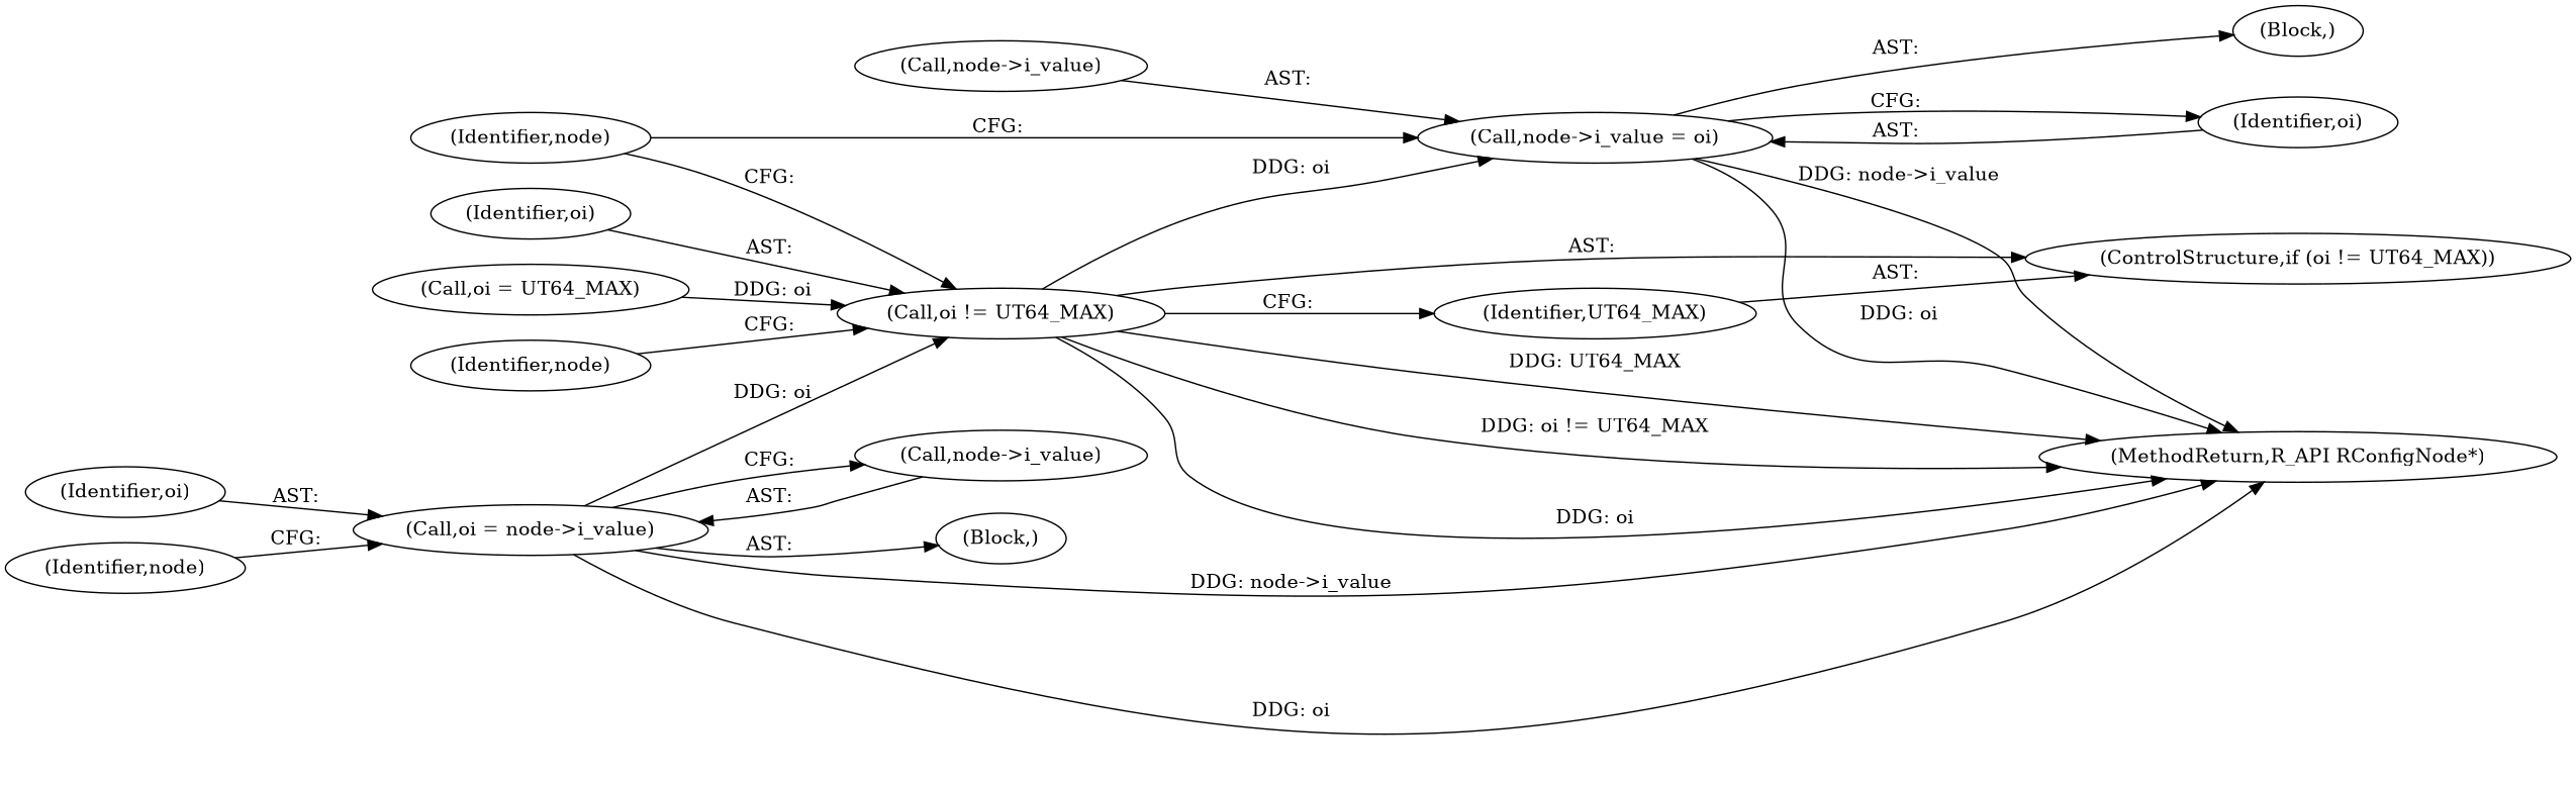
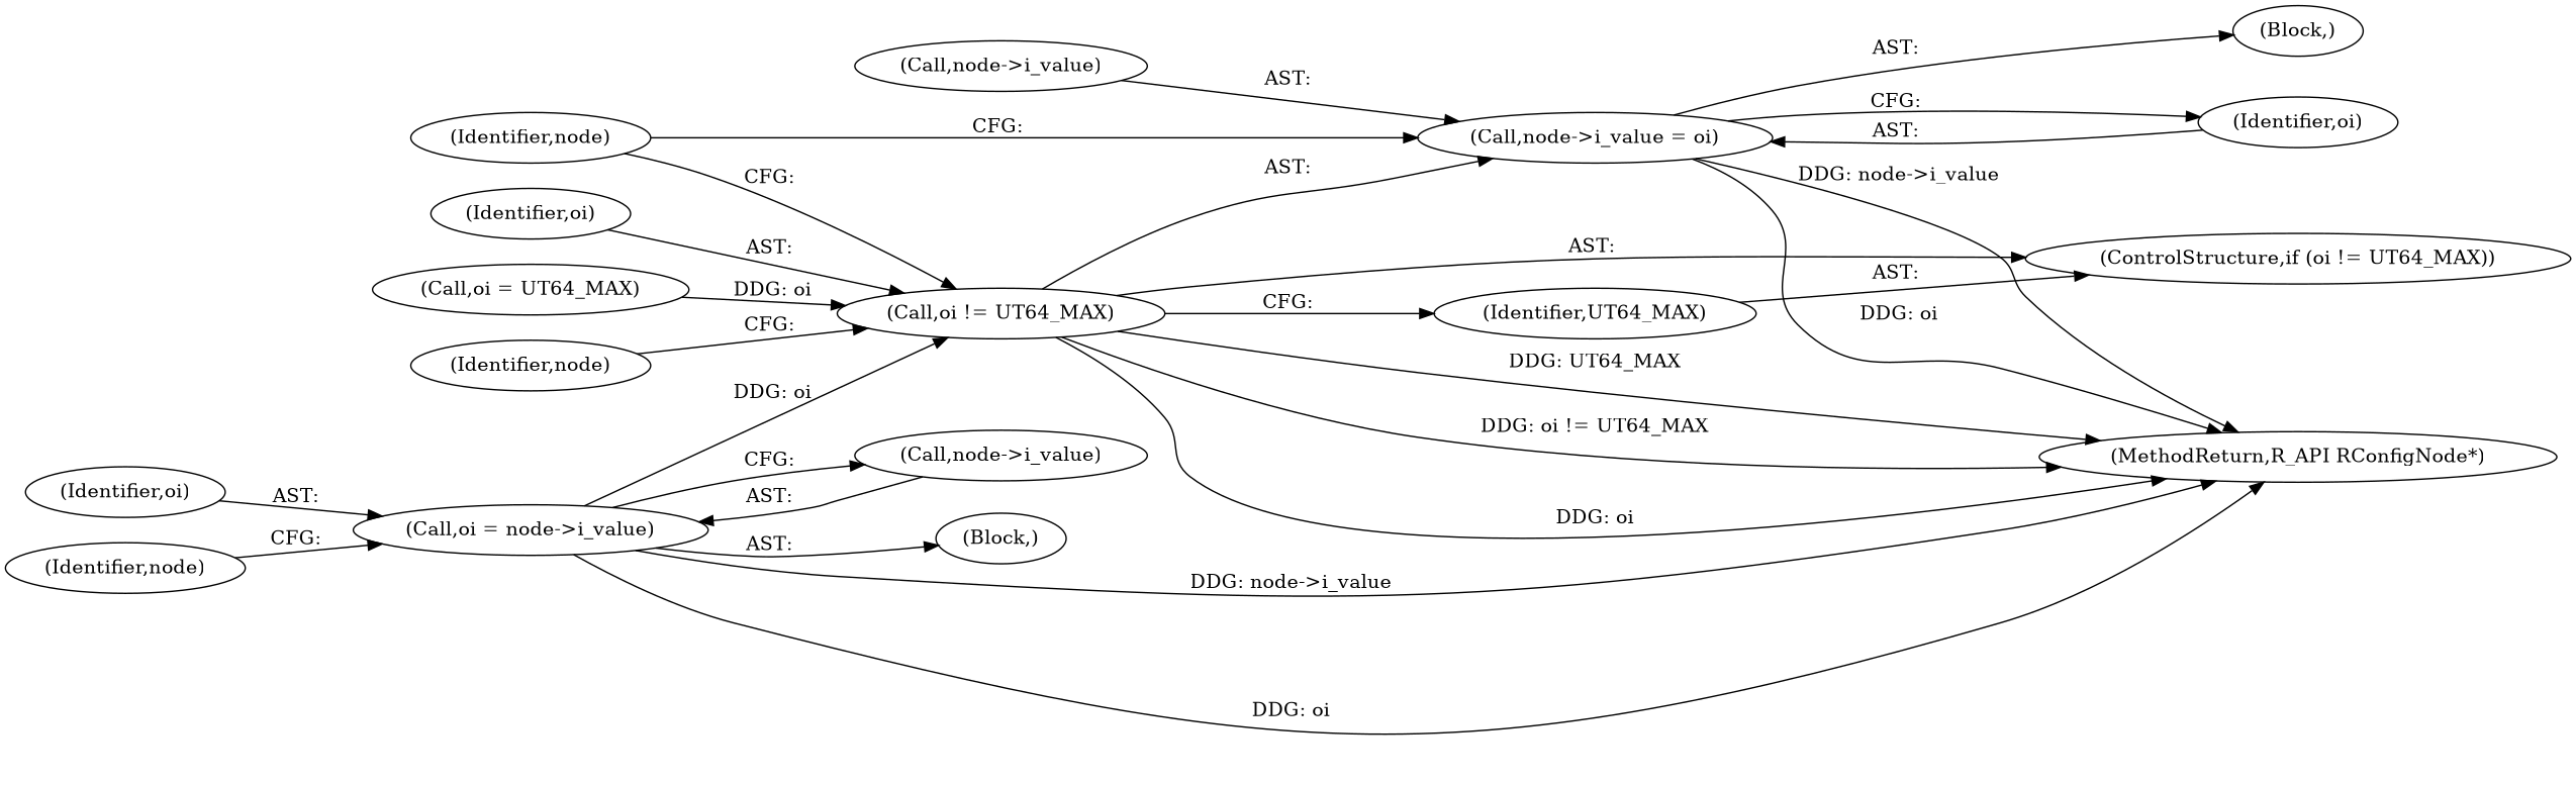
  digraph {
    rankdir=LR
    n1 [label="(Call,oi = node->i_value)"]
    n2 [label="(Call,oi != UT64_MAX)"]
    n3 [label="(Call,node->i_value)"]
    n4 [label="(Block,)"]
    n5 [label="(MethodReturn,R_API RConfigNode*)"]
    n6 [label="(Call,node->i_value = oi)"]
    n7 [label="(Identifier,UT64_MAX)"]
    n8 [label="(ControlStructure,if (oi != UT64_MAX))"]
    n9 [label="(Block,)"]
    n10 [label="(Identifier,oi)"]
    n11 [label="(Identifier,oi)"]
    n12 [label="(Identifier,oi)"]
    n13 [label="(Call,oi = UT64_MAX)"]
    n14 [label="(Call,node->i_value)"]
    n15 [label="(Identifier,node)"]
    n16 [label="(Identifier,node)"]
    n17 [label="(Identifier,node)"]
    n1 -> n2 [label="DDG: oi"]
    n1 -> n3 [label="CFG: "]
    n1 -> n4 [label="AST: "]
    n1 -> n5 [label="DDG: oi"]
    n1 -> n5 [label="DDG: node->i_value"]
    n2 -> n5 [label="DDG: oi"]
    n2 -> n5 [label="DDG: UT64_MAX"]
    n2 -> n5 [label="DDG: oi != UT64_MAX"]
-   n2 -> n6 [label="DDG: oi"]
+   n2 -> n6 [label="AST: "]
    n2 -> n7 [label="CFG: "]
    n2 -> n8 [label="AST: "]
    n3 -> n1 [label="AST: "]
    n6 -> n5 [label="DDG: node->i_value"]
    n6 -> n5 [label="DDG: oi"]
    n6 -> n9 [label="AST: "]
    n6 -> n10 [label="CFG: "]
    n7 -> n8 [label="AST: "]
    n10 -> n6 [label="AST: "]
    n11 -> n2 [label="AST: "]
    n12 -> n1 [label="AST: "]
    n13 -> n2 [label="DDG: oi"]
    n14 -> n6 [label="AST: "]
    n15 -> n2 [label="CFG: "]
    n15 -> n6 [label="CFG: "]
    n16 -> n2 [label="CFG: "]
    n17 -> n1 [label="CFG: "]
  }
